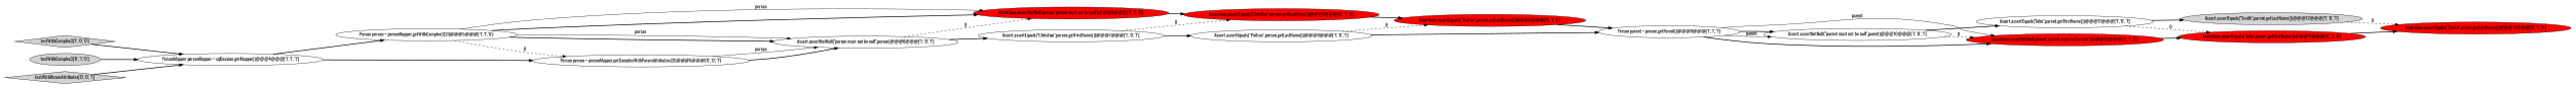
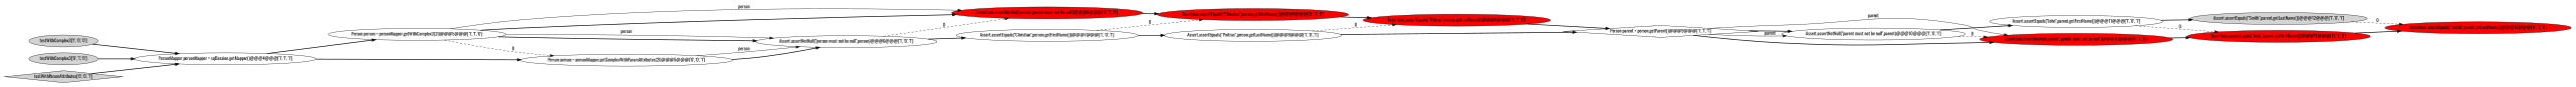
  digraph {
    fontname=Oswald
    rankdir=LR
    node [fillcolor=white fontname=Oswald shape=ellipse style=filled]
    edge [fontname=Oswald style=bold]
    n1 [label="Person person = personMapper.getWithComplex3(2l)@@@5@@@['1', '1', '0']"]
    n2 [label="Assert.assertNotNull(\"person must not be null\",person)@@@6@@@['1', '0', '1']"]
    n3 [fillcolor=red label="Assertions.assertNotNull(person,\"person must not be null\")@@@6@@@['0', '1', '0']"]
    n4 [label="Person person = personMapper.getComplexWithParamAttributes(2l)@@@5@@@['0', '0', '1']"]
    n5 [label="Assert.assertEquals(\"Christian\",person.getFirstName())@@@7@@@['1', '0', '1']"]
    n6 [fillcolor=red label="Assertions.assertEquals(\"Christian\",person.getFirstName())@@@7@@@['0', '1', '0']"]
    n7 [label="Assert.assertEquals(\"John\",parent.getFirstName())@@@11@@@['1', '0', '1']"]
    n8 [fillcolor=red label="Assertions.assertEquals(\"John\",parent.getFirstName())@@@11@@@['0', '1', '0']"]
    n9 [fillcolor=lightgray label="Assert.assertEquals(\"Smith\",parent.getLastName())@@@12@@@['1', '0', '1']"]
    n10 [fillcolor=red label="Assertions.assertEquals(\"Smith\",parent.getLastName())@@@12@@@['0', '1', '0']"]
-   n11 [fillcolor=lightgray label="testWithComplex3['1', '0', '0']" shape=diamond]
+   n11 [fillcolor=lightgray label="testWithComplex3['1', '0', '0']"]
    n12 [label="PersonMapper personMapper = sqlSession.getMapper()@@@4@@@['1', '1', '1']"]
    n13 [label="Assert.assertNotNull(\"parent must not be null\",parent)@@@10@@@['1', '0', '1']"]
    n14 [fillcolor=red label="Assertions.assertNotNull(parent,\"parent must not be null\")@@@10@@@['0', '1', '0']"]
    n15 [fillcolor=red label="Assertions.assertEquals(\"Poitras\",person.getLastName())@@@8@@@['0', '1', '0']"]
-   n16 [label="Person parent = person.getParent()@@@9@@@['1', '1', '1']"]
+   n16 [label="Person parent = person.getParent()@@@9@@@['1', '1', '1']" shape=diamond]
    n17 [label="Assert.assertEquals(\"Poitras\",person.getLastName())@@@8@@@['1', '0', '1']"]
    n18 [fillcolor=lightgray label="testWithComplex3['0', '1', '0']"]
    n19 [fillcolor=lightgray label="testWithParamAttributes['0', '0', '1']" shape=diamond]
    n1 -> n2 [label=person style=solid]
    n1 -> n2
    n1 -> n3
    n1 -> n3 [label=person style=solid]
    n1 -> n4 [label=0 style=dashed]
    n2 -> n3 [label=0 style=dashed]
    n2 -> n5
    n3 -> n6
    n4 -> n2
    n4 -> n2 [label=person style=solid]
    n5 -> n6 [label=0 style=dashed]
    n5 -> n17
    n6 -> n15
    n7 -> n8 [label=0 style=dashed]
    n7 -> n9
    n8 -> n10
    n9 -> n10 [label=0 style=dashed]
    n11 -> n12
    n12 -> n1
    n12 -> n4
    n13 -> n7
    n13 -> n14 [label=0 style=dashed]
    n14 -> n8
    n15 -> n16
    n16 -> n13 [label=parent style=solid]
    n16 -> n13
    n16 -> n14
    n16 -> n14 [label=parent style=solid]
    n17 -> n15 [label=0 style=dashed]
    n17 -> n16
    n18 -> n12
    n19 -> n12
  }
